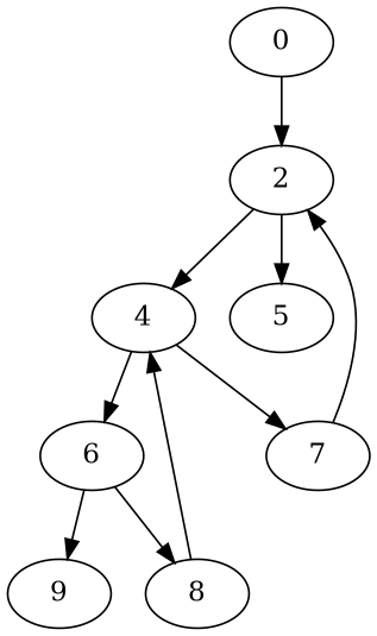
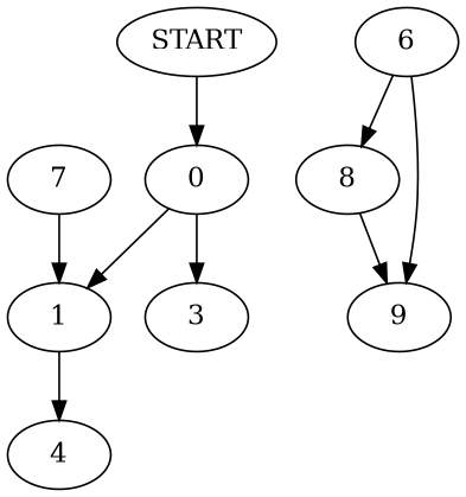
  digraph {
+   n1 [label=START]
    n2 [label=0]
-   2
+   2 [label=1]
+   3
    4
-   5
    6
    7
    8
    9
+   n1 -> n2
    n2 -> 2
+   n2 -> 3
    2 -> 4
-   2 -> 5
-   4 -> 6
-   4 -> 7
    6 -> 8
    6 -> 9
    7 -> 2
-   8 -> 4
+   8 -> 9
  }
